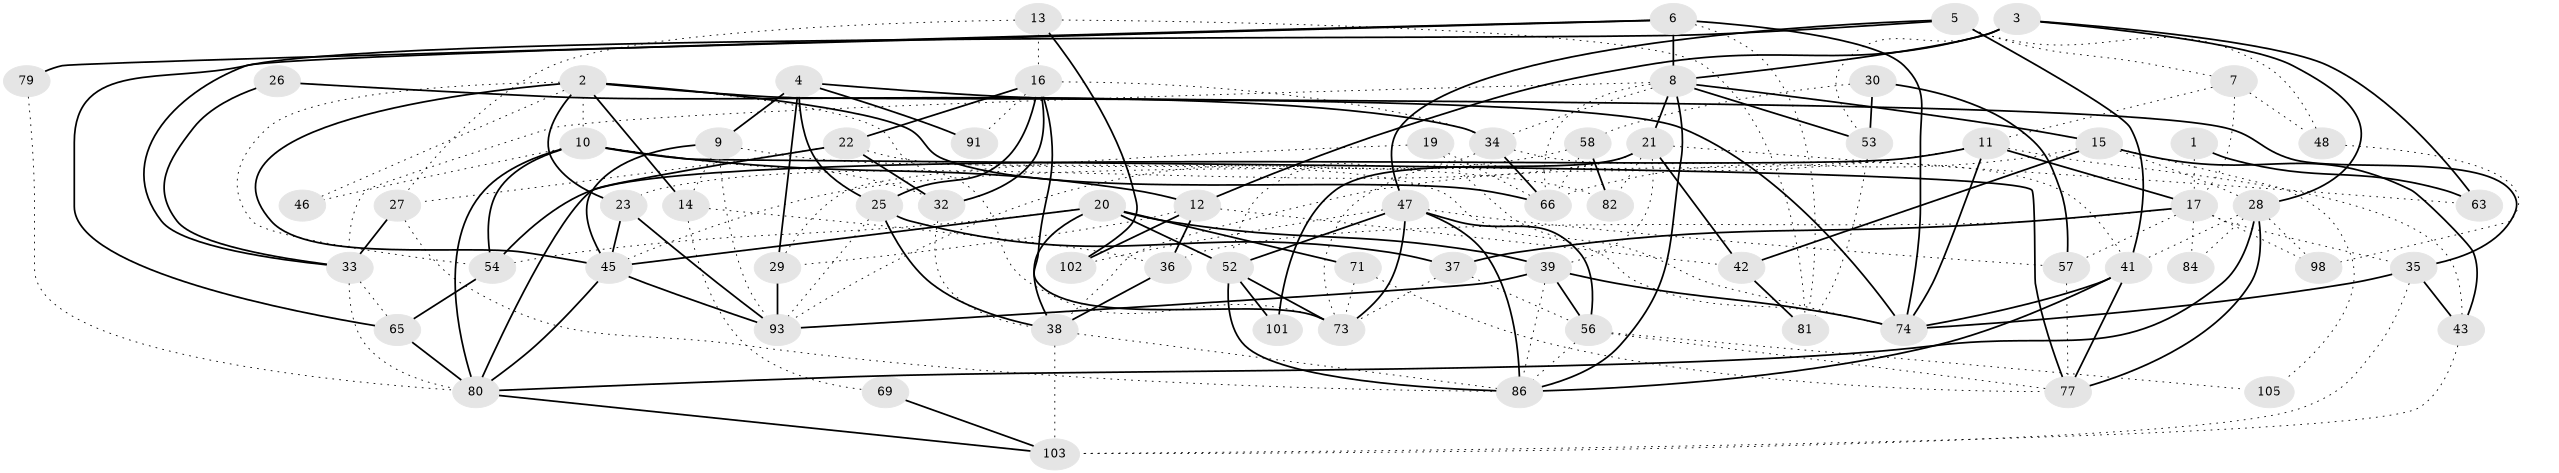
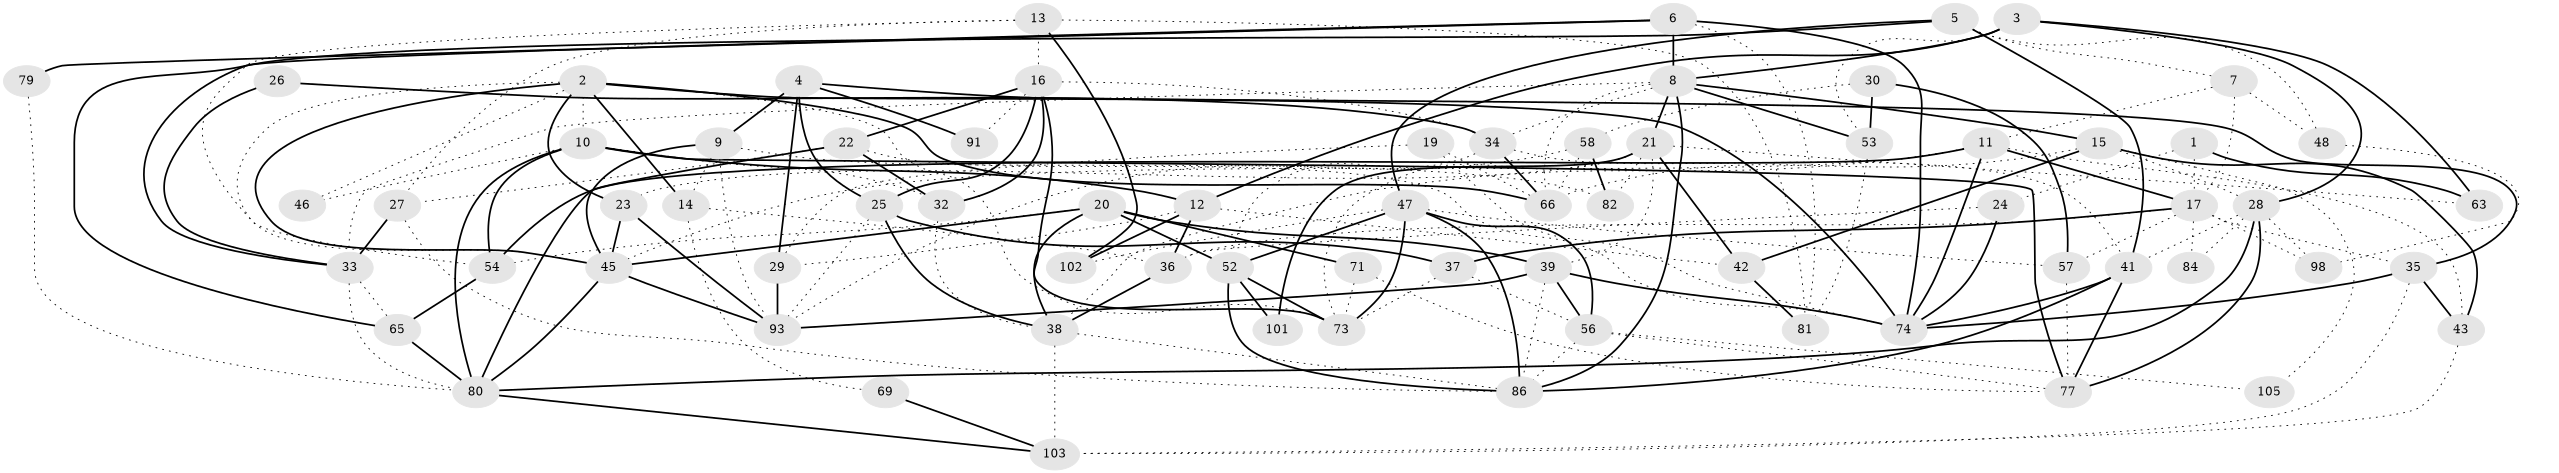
  graph {
    node [color=gray90 style=filled]
    edge [style=bold]
    17 [super="+55"]
    35
    36
    37 [super="+94"]
    57
    84
    98
    1
+   24
    63
    74 [super="+87"]
    2 [super="+49"]
    10 [super="+67"]
    14 [super="+51"]
    23
    45 [super="+76"]
    46
    n18 [label=54]
    66 [super="+100"]
    73 [super="+88"]
    12 [super="+70"]
    32
    77 [super="+107"]
    80 [super="+106"]
    69
    93 [super="+99"]
    65 [super="+108"]
    3 [super="+92"]
    8 [super="+44"]
    28 [super="+31"]
    53
    33 [super="+97"]
    15 [super="+18"]
    21 [super="+61"]
    34
    86 [super="+96"]
    29 [super="+72"]
    42 [super="+83"]
    102
    41 [super="+109"]
    81
    4 [super="+78"]
    9
    25
    91
    82
    38 [super="+54"]
    43 [super="+64"]
    103
    5 [super="+90"]
    7 [super="+85"]
    47 [super="+104"]
    48
    11 [super="+50"]
    52 [super="+68"]
    56 [super="+60"]
    6 [super="+95"]
    79
    105
    39 [super="+40"]
    101
    16 [super="+89"]
    22
    13
    27 [super="+62"]
    19
    20 [super="+75"]
    71
    26
    30
    58
    17 -- 35 [style=dotted]
    17 -- 36 [style=dotted]
    17 -- 37
    17 -- 57 [style=dotted]
    17 -- 84 [style=dotted]
    17 -- 98 [style=dotted]
    35 -- 74
    35 -- 43
    35 -- 103 [style=dotted]
    36 -- 38
    37 -- 73 [style=dotted]
    37 -- 56 [style=dotted]
    57 -- 77 [style=dotted]
    1 -- 17 [style=dotted]
+   1 -- 24 [style=dotted]
    1 -- 63
+   24 -- 36 [style=dotted]
+   24 -- 74
    2 -- 74
    2 -- 10 [style=dotted]
    2 -- 14
    2 -- 23
    2 -- 45
    2 -- 46 [style=dotted]
    2 -- n18 [style=dotted]
    2 -- 66
    2 -- 73 [style=dotted]
    10 -- 46 [style=dotted]
    10 -- n18
    10 -- 12
    10 -- 32 [style=dotted]
    10 -- 77
    10 -- 80
    14 -- 36 [style=dotted]
    14 -- 69 [style=dotted]
    23 -- 45
    23 -- 93
    45 -- 80
    45 -- 93
    n18 -- 65
    12 -- 36
    12 -- 29 [style=dotted weight=2]
    12 -- 42 [style=dotted]
    12 -- 102
    32 -- 38 [style=dotted]
    80 -- 103
    69 -- 103
    65 -- 80
    3 -- 63
    3 -- 12
    3 -- 8
    3 -- 28
    3 -- 53 [style=dotted]
    8 -- 66 [style=dotted]
    8 -- 53
    8 -- 33 [style=dotted]
    8 -- 15
    8 -- 21
    8 -- 34 [style=dotted]
    8 -- 86
    28 -- 84 [style=dotted]
    28 -- 98 [style=dotted]
    28 -- 77
    28 -- 80
    28 -- 41 [style=dotted]
    53 -- 81 [style=dotted]
    33 -- 80 [style=dotted]
    33 -- 65 [style=dotted]
    15 -- 66 [style=dotted]
    15 -- 28 [style=dotted]
    15 -- 42
    15 -- 43
    15 -- 105 [style=dotted]
    21 -- 63 [style=dotted]
    21 -- 23 [style=dotted]
    21 -- 73 [style=dotted]
    21 -- 42
    21 -- 82 [style=dotted]
    21 -- 39 [style=dotted]
    21 -- 101
    34 -- 66
    34 -- 41 [style=dotted]
    34 -- 52 [style=dotted]
    29 -- 93
    42 -- 81
    41 -- 74
    41 -- 77
    41 -- 86
    4 -- 35
    4 -- 29
    4 -- 9
    4 -- 25
    4 -- 91
    9 -- 14 [style=dotted]
    9 -- 45
    9 -- 93 [style=dotted]
    9 -- 82 [style=dotted]
    25 -- 37
    25 -- 93 [style=dotted]
    25 -- 38
    38 -- 86 [style=dotted]
    38 -- 103 [style=dotted]
    43 -- 103 [style=dotted]
    5 -- 65
    5 -- 41
    5 -- 7 [style=dotted]
    5 -- 47
    5 -- 48 [style=dotted]
    7 -- 17 [style=dotted]
    7 -- 48 [style=dotted]
    7 -- 11 [style=dotted]
    47 -- 57 [style=dotted]
    47 -- 73
    47 -- 86
    47 -- 102 [style=dotted]
    47 -- 52
    47 -- 56
    48 -- 98 [style=dotted]
    11 -- 17
    11 -- 74
    11 -- 45 [style=dotted]
    11 -- n18
    11 -- 38 [style=dotted]
    11 -- 43 [style=dotted weight=2]
    52 -- 73
    52 -- 86
    52 -- 101
    56 -- 77 [style=dotted]
    56 -- 86 [style=dotted]
    56 -- 105 [style=dotted]
    6 -- 74
    6 -- 8
    6 -- 33
    6 -- 81 [style=dotted]
    6 -- 79
    79 -- 80 [style=dotted]
    39 -- 74 [weight=2]
    39 -- 93
    39 -- 86 [style=dotted]
    39 -- 56
    16 -- 73
    16 -- 32
    16 -- 34 [style=dotted]
    16 -- 25
    16 -- 91 [style=dotted]
    16 -- 22
    22 -- 74 [style=dotted]
    22 -- 32
    22 -- 80
    22 -- 27 [style=dotted]
+   13 -- 45 [style=dotted]
    13 -- 102
    13 -- 81 [style=dotted]
    13 -- 16 [style=dotted]
    13 -- 27 [style=dotted]
    27 -- 33
    27 -- 86 [style=dotted]
    19 -- 74 [style=dotted]
    19 -- 66 [style=dotted]
    19 -- 29 [style=dotted]
    20 -- 45
    20 -- n18 [style=dotted]
    20 -- 38
    20 -- 52
    20 -- 39
    20 -- 71
    71 -- 73 [style=dotted]
    71 -- 77 [style=dotted]
    26 -- 33
    26 -- 34
    30 -- 57
    30 -- 53
    30 -- 58 [style=dotted]
    58 -- 66 [style=dotted]
    58 -- 93 [style=dotted]
    58 -- 82
  }
